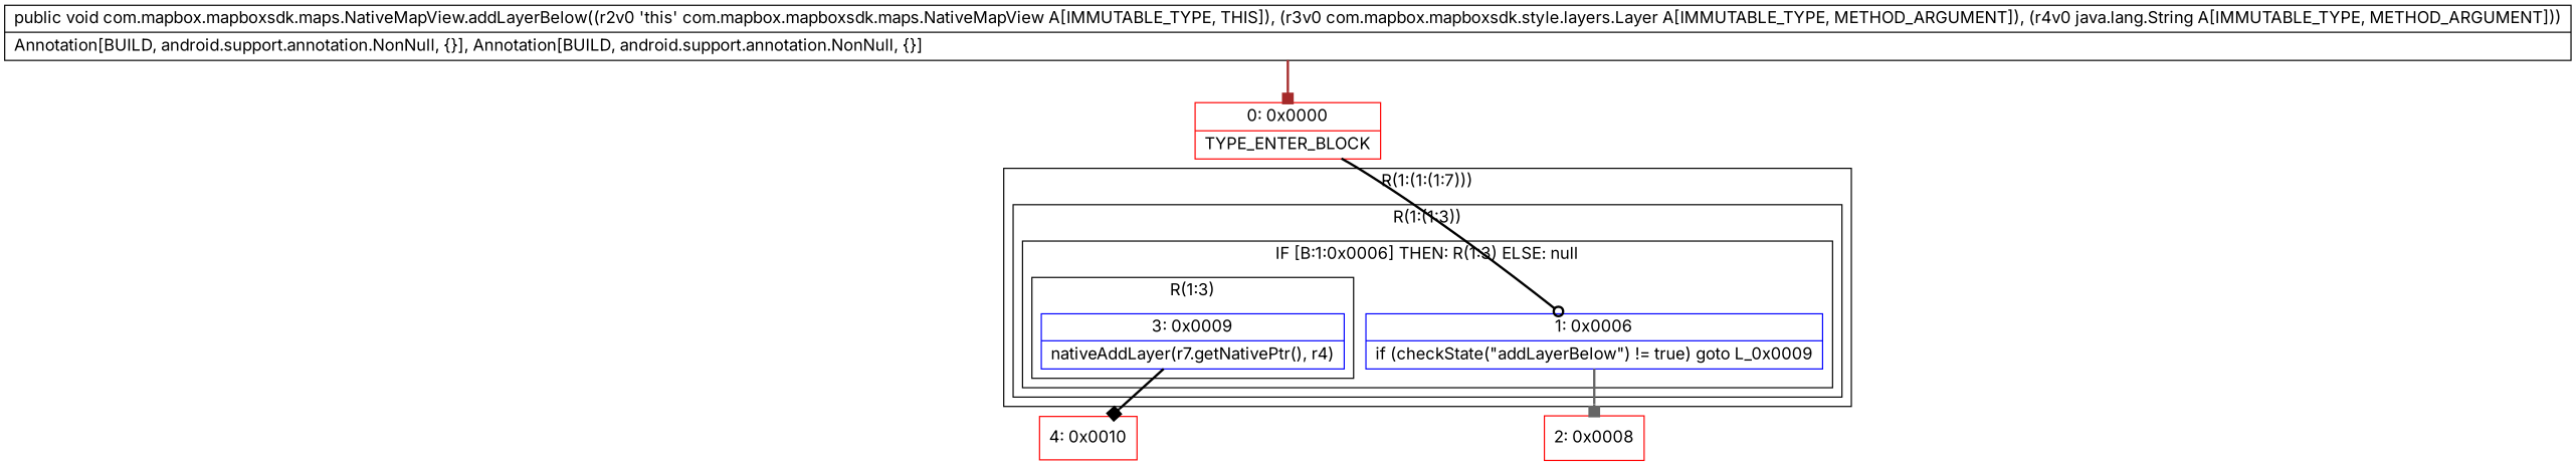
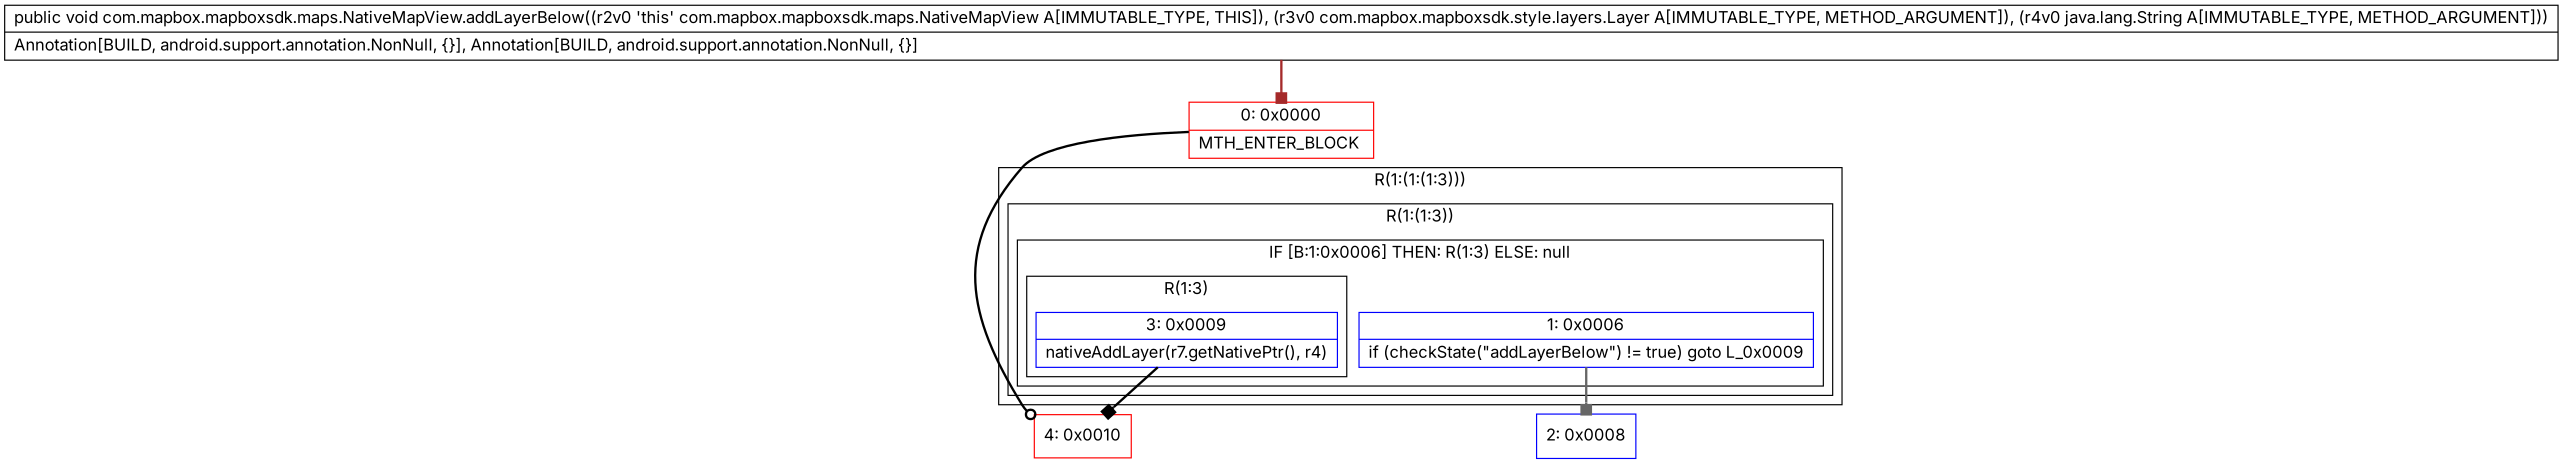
  digraph {
    fontname=Inter
    node [color=red fontname=Inter shape=record]
    edge [arrowhead=box color=black fontname=Inter style=bold]
    n1 [color=blue label="{3\:\ 0x0009|nativeAddLayer(r7.getNativePtr(), r4)\l}"]
    n2 [color=blue label="{1\:\ 0x0006|if (checkState(\"addLayerBelow\") != true) goto L_0x0009\l}"]
    n3 [label="{4\:\ 0x0010}"]
-   n4 [label="{2\:\ 0x0008}"]
-   n5 [label="{0\:\ 0x0000|TYPE_ENTER_BLOCK\l}"]
+   n4 [color=blue label="{2\:\ 0x0008}"]
+   n5 [label="{0\:\ 0x0000|MTH_ENTER_BLOCK\l}"]
    n6 [label="{public void com.mapbox.mapboxsdk.maps.NativeMapView.addLayerBelow((r2v0 'this' com.mapbox.mapboxsdk.maps.NativeMapView A[IMMUTABLE_TYPE, THIS]), (r3v0 com.mapbox.mapboxsdk.style.layers.Layer A[IMMUTABLE_TYPE, METHOD_ARGUMENT]), (r4v0 java.lang.String A[IMMUTABLE_TYPE, METHOD_ARGUMENT]))  | Annotation[BUILD, android.support.annotation.NonNull, \{\}], Annotation[BUILD, android.support.annotation.NonNull, \{\}]\l}" color=""]
    subgraph cluster_1 {
-     label="R(1:(1:(1:7)))"
+     label="R(1:(1:(1:3)))"
      subgraph cluster_2 {
        label="R(1:(1:3))"
        subgraph cluster_3 {
          label="IF [B:1:0x0006] THEN: R(1:3) ELSE: null"
          n2
          subgraph cluster_4 {
            label="R(1:3)"
            n1
          }
        }
      }
    }
    n1 -> n3
    n2 -> n4 [color=gray40]
-   n5 -> n2 [arrowhead=odot]
+   n5 -> n3 [arrowhead=odot]
    n6 -> n5 [color=brown]
  }
